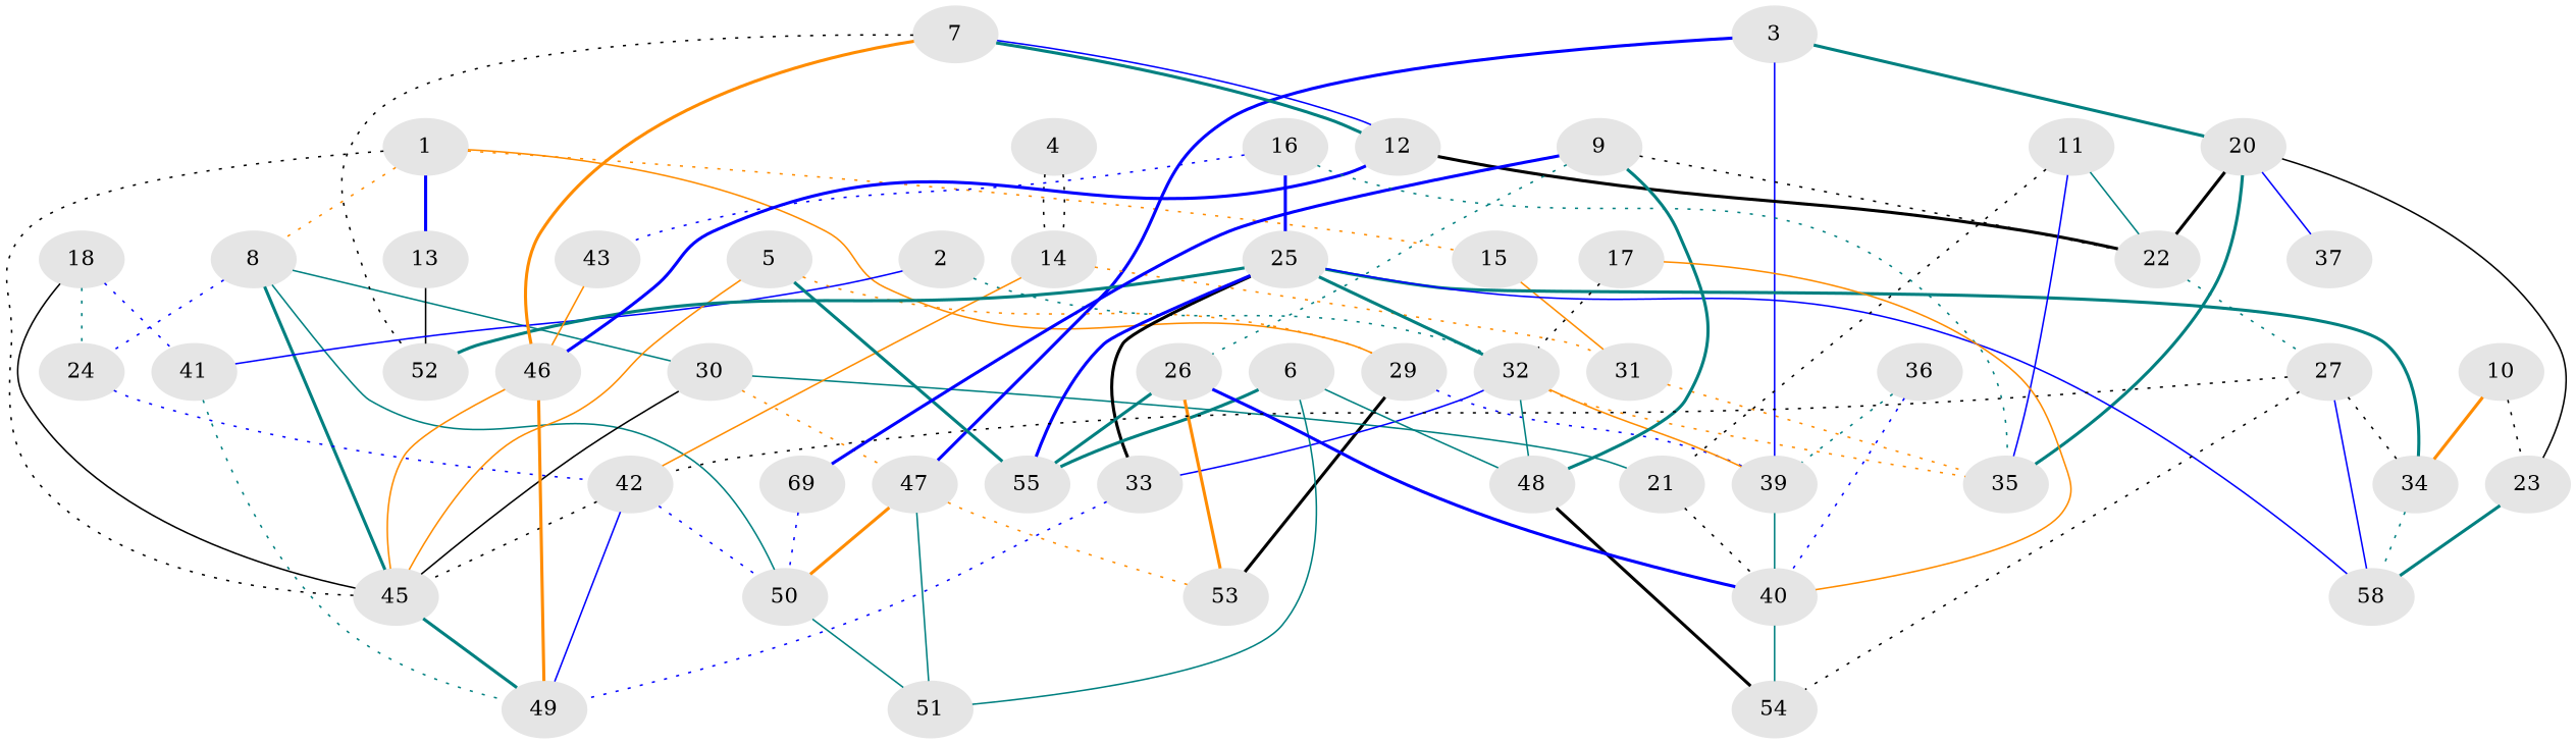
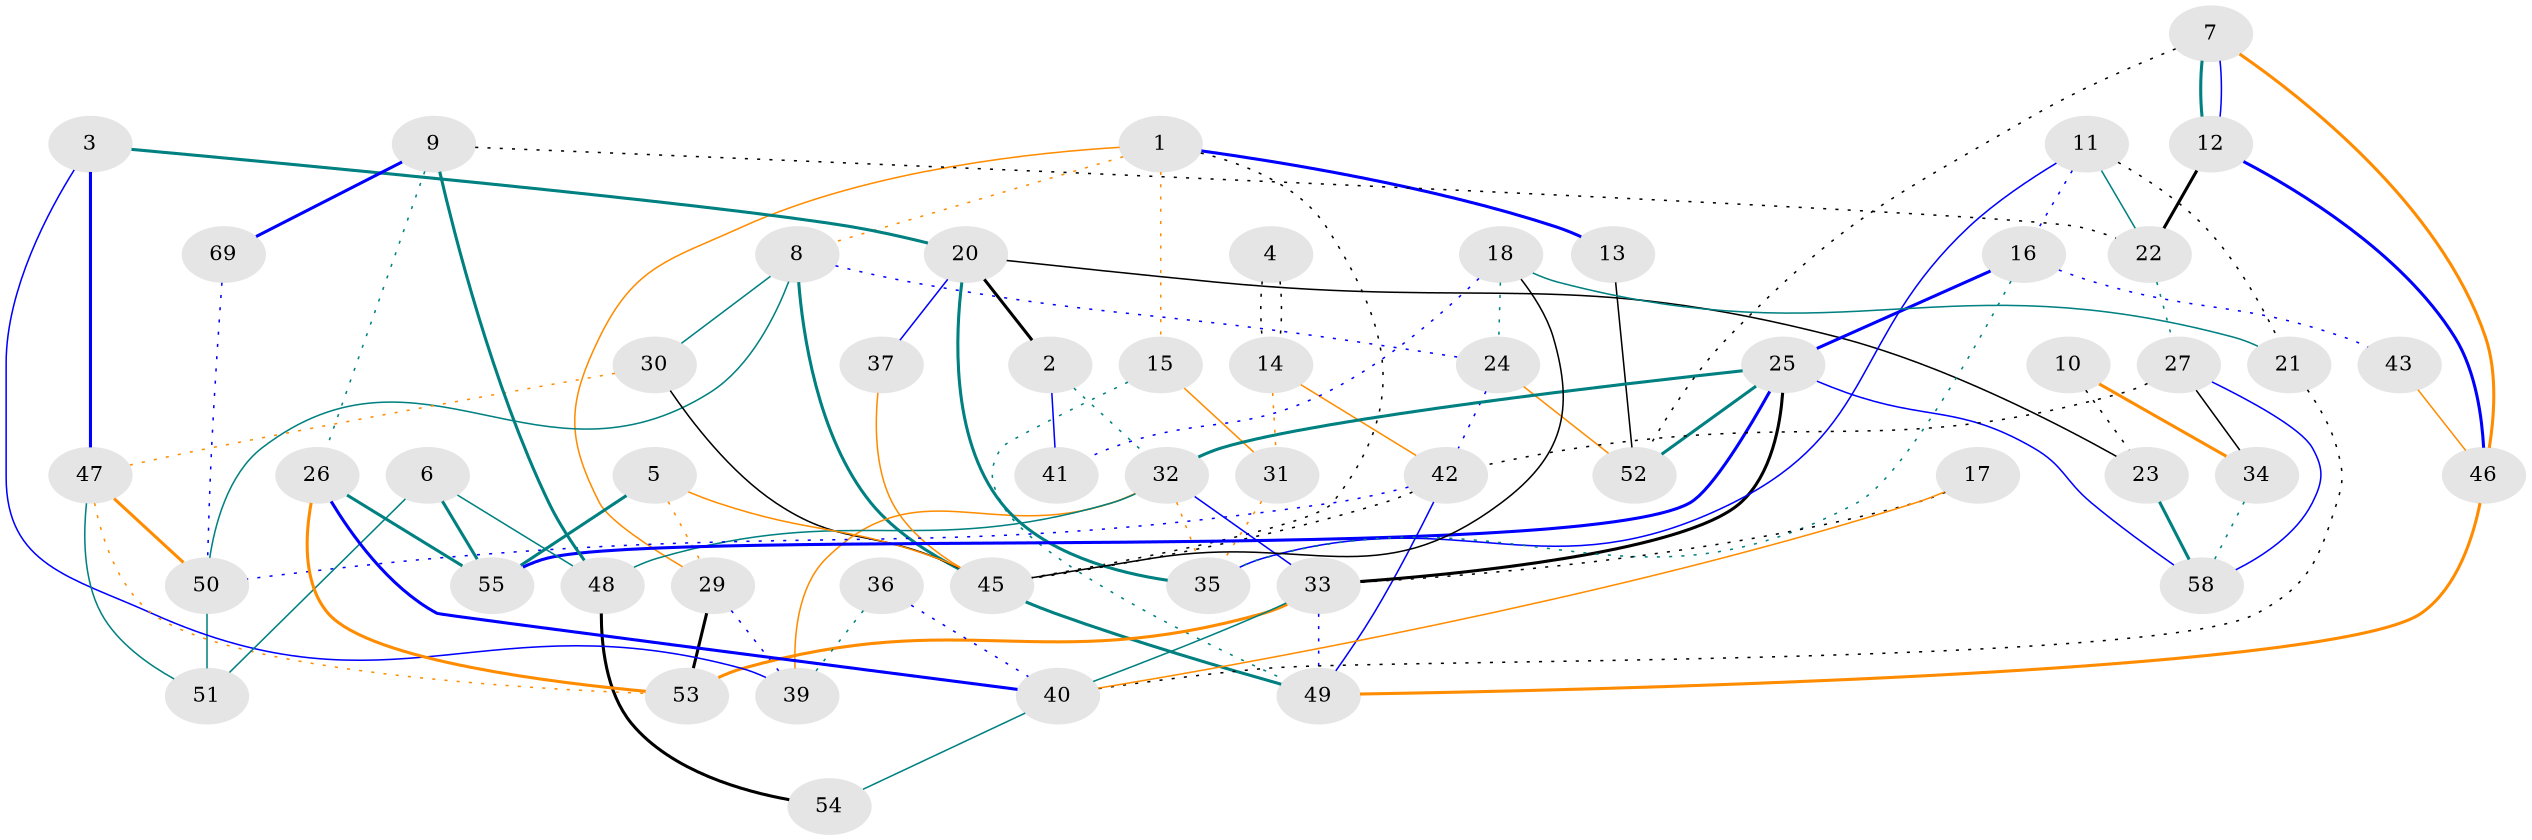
  graph {
    node [color=gray90 style=filled]
    edge [color=teal style=dotted]
    1
    8
    13
    15
    29
    45
    24
    30
    50
    52
    31
    39
    53
    49
    2
    32
    41
    35
    48
    33
    3
    20
    47
    23
    22
    37
    40
    51
    4
    14
    42
    5
    55
    25
    34
    n36 [label=58]
    6
    54
    7
    12
    46
    9
    n43 [label=69]
    26
    11
    16
    21
    10
    43
    27
    17
    18
    36
    1 -- 8 [color=darkorange]
    1 -- 13 [color=blue style=bold]
    1 -- 15 [color=darkorange]
    1 -- 29 [color=darkorange style=solid]
    1 -- 45 [color=black]
    8 -- 45 [style=bold]
    8 -- 24 [color=blue]
    8 -- 30 [style=solid]
    8 -- 50 [style=solid]
    13 -- 52 [color=black style=solid]
    15 -- 31 [color=darkorange style=solid]
    29 -- 39 [color=blue]
    29 -- 53 [color=black style=bold]
    45 -- 49 [style=bold]
+   24 -- 52 [color=darkorange style=solid]
    24 -- 42 [color=blue]
    30 -- 45 [color=black style=solid]
    30 -- 47 [color=darkorange]
    50 -- 51 [style=solid]
    31 -- 35 [color=darkorange]
-   39 -- 40 [style=solid]
+   33 -- 40 [style=solid]
    2 -- 32
    2 -- 41 [color=blue style=solid]
    32 -- 39 [color=darkorange style=solid]
    32 -- 35 [color=darkorange]
    32 -- 48 [style=solid]
    32 -- 33 [color=blue style=solid]
-   41 -- 49
+   15 -- 49
    48 -- 54 [color=black style=bold]
+   33 -- 53 [color=darkorange style=bold]
    33 -- 49 [color=blue]
    3 -- 39 [color=blue style=solid]
    3 -- 20 [style=bold]
    3 -- 47 [color=blue style=bold]
    20 -- 35 [style=bold]
    20 -- 23 [color=black style=solid]
-   20 -- 22 [color=black style=bold]
+   20 -- 2 [color=black style=bold]
    20 -- 37 [color=blue style=solid]
    47 -- 50 [color=darkorange style=bold]
    47 -- 53 [color=darkorange]
    47 -- 51 [style=solid]
    23 -- n36 [style=bold]
    22 -- 27
-   46 -- 45 [color=darkorange style=solid]
+   37 -- 45 [color=darkorange style=solid]
    40 -- 54 [style=solid]
    4 -- 14 [color=black]
    4 -- 14 [color=black]
    14 -- 31 [color=darkorange]
    14 -- 42 [color=darkorange style=solid]
    42 -- 45 [color=black]
    42 -- 50 [color=blue]
    42 -- 49 [color=blue style=solid]
    5 -- 29 [color=darkorange]
    5 -- 45 [color=darkorange style=solid]
    5 -- 55 [style=bold]
    25 -- 52 [style=bold]
    25 -- 32 [style=bold]
    25 -- 33 [color=black style=bold]
    25 -- 55 [color=blue style=bold]
-   25 -- 34 [style=bold]
    25 -- n36 [color=blue style=solid]
    34 -- n36
    6 -- 48 [style=solid]
    6 -- 51 [style=solid]
    6 -- 55 [style=bold]
    7 -- 52 [color=black]
    7 -- 12 [style=bold]
    7 -- 12 [color=blue style=solid]
    7 -- 46 [color=darkorange style=bold]
    12 -- 22 [color=black style=bold]
    12 -- 46 [color=blue style=bold]
    46 -- 49 [color=darkorange style=bold]
    9 -- 48 [style=bold]
    9 -- 22 [color=black]
    9 -- n43 [color=blue style=bold]
    9 -- 26
    n43 -- 50 [color=blue]
    26 -- 53 [color=darkorange style=bold]
    26 -- 40 [color=blue style=bold]
    26 -- 55 [style=bold]
    11 -- 35 [color=blue style=solid]
    11 -- 22 [style=solid]
+   11 -- 16 [color=blue]
    11 -- 21 [color=black]
    16 -- 35
    16 -- 25 [color=blue style=bold]
    16 -- 43 [color=blue]
    21 -- 40 [color=black]
    10 -- 23 [color=black]
    10 -- 34 [color=darkorange style=bold]
    43 -- 46 [color=darkorange style=solid]
    27 -- 42 [color=black]
-   27 -- 34 [color=black]
+   27 -- 34 [color=black style=solid]
    27 -- n36 [color=blue style=solid]
-   27 -- 54 [color=black]
-   17 -- 32 [color=black]
+   17 -- 33 [color=black]
    17 -- 40 [color=darkorange style=solid]
    18 -- 45 [color=black style=solid]
    18 -- 24
    18 -- 41 [color=blue]
-   30 -- 21 [style=solid]
+   18 -- 21 [style=solid]
    36 -- 39
    36 -- 40 [color=blue]
  }
